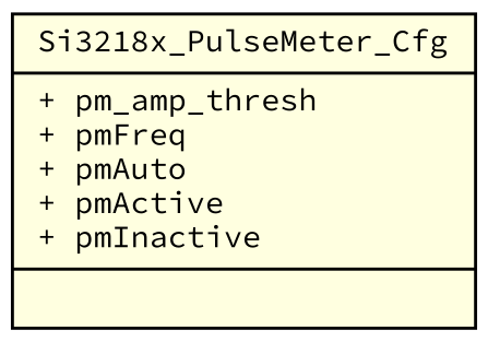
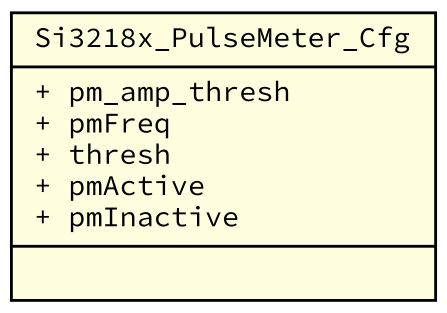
  digraph {
    fontname="Source Code Pro"
-   n1 [color=black fillcolor=lightyellow fontcolor=black fontname="Source Code Pro" fontsize=10 height=0.2 label="{Si3218x_PulseMeter_Cfg\n|+ pm_amp_thresh\l+ pmFreq\l+ pmAuto\l+ pmActive\l+ pmInactive\l|}" shape=record style=filled width=0.4]
+   n1 [color=black fillcolor=lightyellow fontcolor=black fontname="Source Code Pro" fontsize=10 height=0.2 label="{Si3218x_PulseMeter_Cfg\n|+ pm_amp_thresh\l+ pmFreq\l+ thresh\l+ pmActive\l+ pmInactive\l|}" shape=record style=filled width=0.4]
  }
